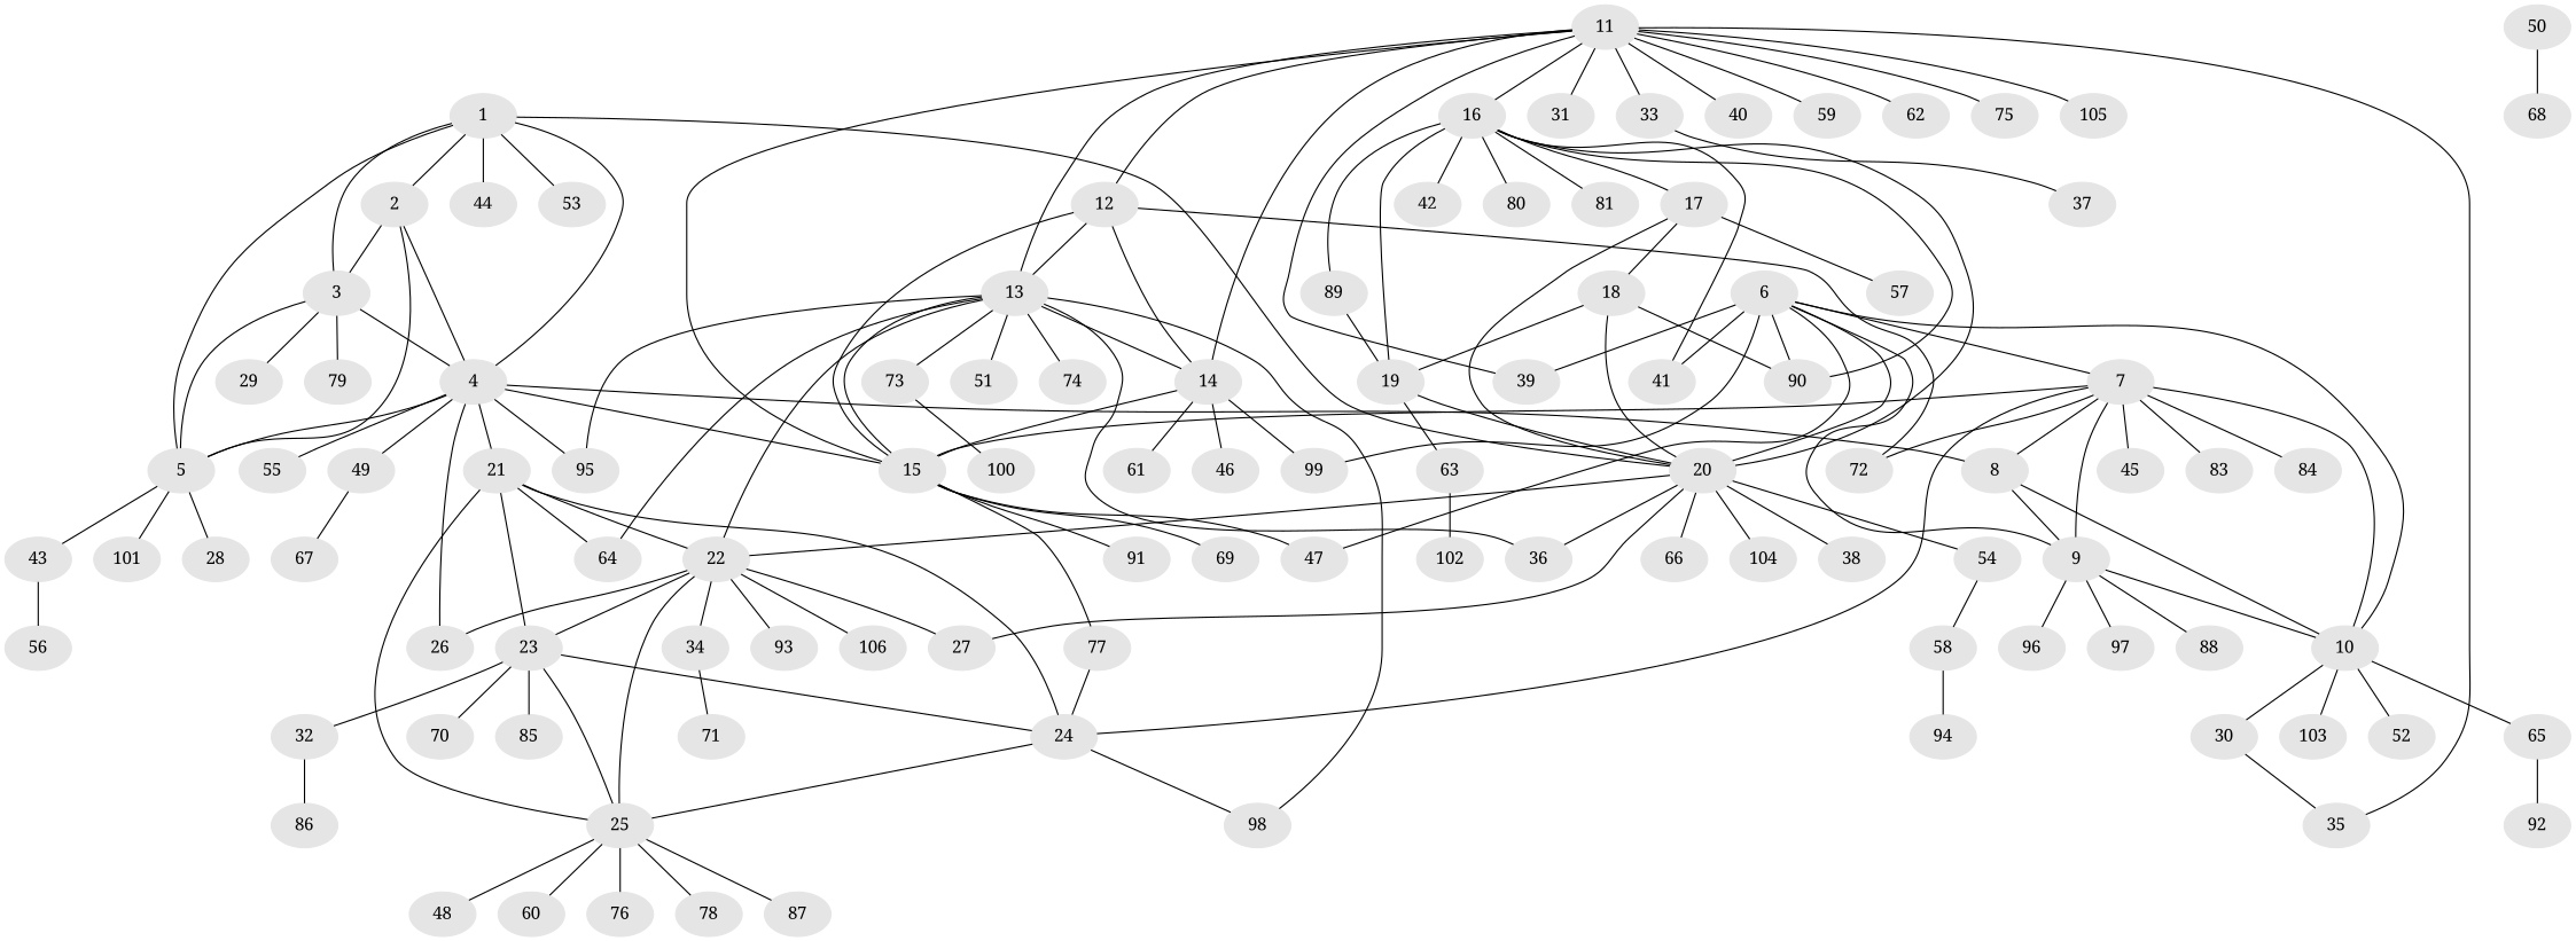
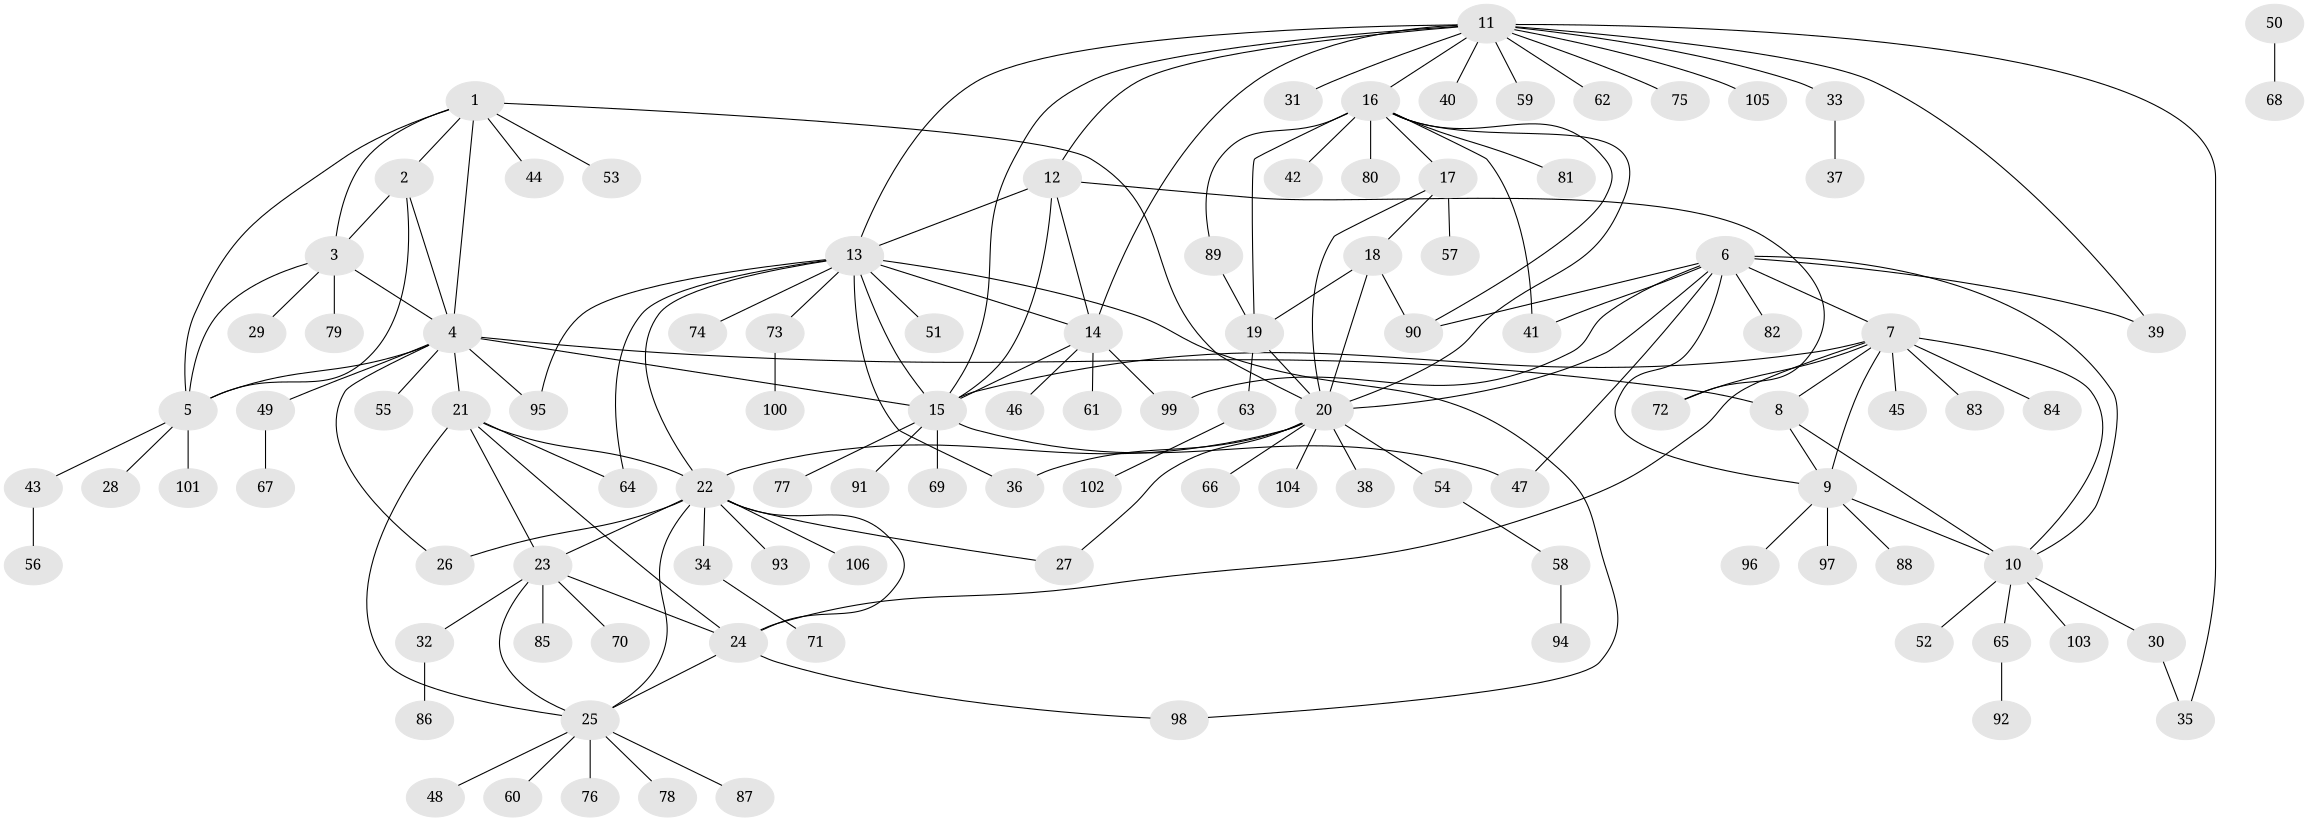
  graph {
    fontname="Noto Serif"
    node [color=gray90 fontname="Noto Serif" style=filled]
    edge [fontname="Noto Serif"]
    1
    2
    3
    4
    5
    20
    44
    53
    29
    79
    8
    15
    21
    26
    49
    55
    95
    28
    43
    101
    22
    36
    27
    38
    54
    66
    104
    9
    10
    47
    69
    77
    91
    24
    64
    23
    25
    67
    56
    6
    7
    39
    41
+   82
    90
    99
    45
    72
    83
    84
    88
    96
    97
    30
    52
    65
    103
    98
    35
    92
    11
    12
    13
    14
    16
    31
    33
    40
    59
    62
    75
    105
    51
    73
    74
    46
    61
    17
    19
    42
    80
    81
    89
    37
    34
    93
    106
    100
    18
    57
    63
    102
    58
    32
    70
    85
    48
    60
    76
    78
    87
    71
    86
    50
    68
    94
    1 -- 2
    1 -- 3
    1 -- 4
    1 -- 5
    1 -- 20
    1 -- 44
    1 -- 53
    2 -- 3
    2 -- 4
    2 -- 5
    3 -- 4
    3 -- 5
    3 -- 29
    3 -- 79
    4 -- 5
    4 -- 8
    4 -- 15
    4 -- 21
    4 -- 26
    4 -- 49
    4 -- 55
    4 -- 95
    5 -- 28
    5 -- 43
    5 -- 101
    20 -- 22
    20 -- 36
    20 -- 27
    20 -- 38
    20 -- 54
    20 -- 66
    20 -- 104
    8 -- 9
    8 -- 10
    15 -- 47
    15 -- 69
    15 -- 77
    15 -- 91
    21 -- 22
    21 -- 24
    21 -- 64
    21 -- 23
    21 -- 25
    49 -- 67
    43 -- 56
    22 -- 26
    22 -- 27
-   77 -- 24
+   22 -- 24
    22 -- 23
    22 -- 25
    22 -- 34
    22 -- 93
    22 -- 106
    54 -- 58
    9 -- 10
    9 -- 88
    9 -- 96
    9 -- 97
    10 -- 30
    10 -- 52
    10 -- 65
    10 -- 103
    24 -- 25
    24 -- 98
    23 -- 24
    23 -- 25
    23 -- 32
    23 -- 70
    23 -- 85
    25 -- 48
    25 -- 60
    25 -- 76
    25 -- 78
    25 -- 87
    6 -- 20
    6 -- 9
    6 -- 10
    6 -- 47
    6 -- 7
    6 -- 39
    6 -- 41
+   6 -- 82
    6 -- 90
    6 -- 99
    7 -- 8
    7 -- 15
    7 -- 9
    7 -- 10
    7 -- 24
    7 -- 45
    7 -- 72
    7 -- 83
    7 -- 84
    30 -- 35
    65 -- 92
    11 -- 15
    11 -- 39
    11 -- 35
    11 -- 12
    11 -- 13
    11 -- 14
    11 -- 16
    11 -- 31
    11 -- 33
    11 -- 40
    11 -- 59
    11 -- 62
    11 -- 75
    11 -- 105
    12 -- 15
    12 -- 72
    12 -- 13
    12 -- 14
    13 -- 15
    13 -- 95
    13 -- 22
    13 -- 36
    13 -- 64
    13 -- 98
    13 -- 14
    13 -- 51
    13 -- 73
    13 -- 74
    14 -- 15
    14 -- 99
    14 -- 46
    14 -- 61
    16 -- 20
    16 -- 41
    16 -- 90
    16 -- 17
    16 -- 19
    16 -- 42
    16 -- 80
    16 -- 81
    16 -- 89
    33 -- 37
    73 -- 100
    17 -- 20
    17 -- 18
    17 -- 57
    19 -- 20
    19 -- 63
    89 -- 19
    34 -- 71
    18 -- 20
    18 -- 90
    18 -- 19
    63 -- 102
    58 -- 94
    32 -- 86
    50 -- 68
  }
